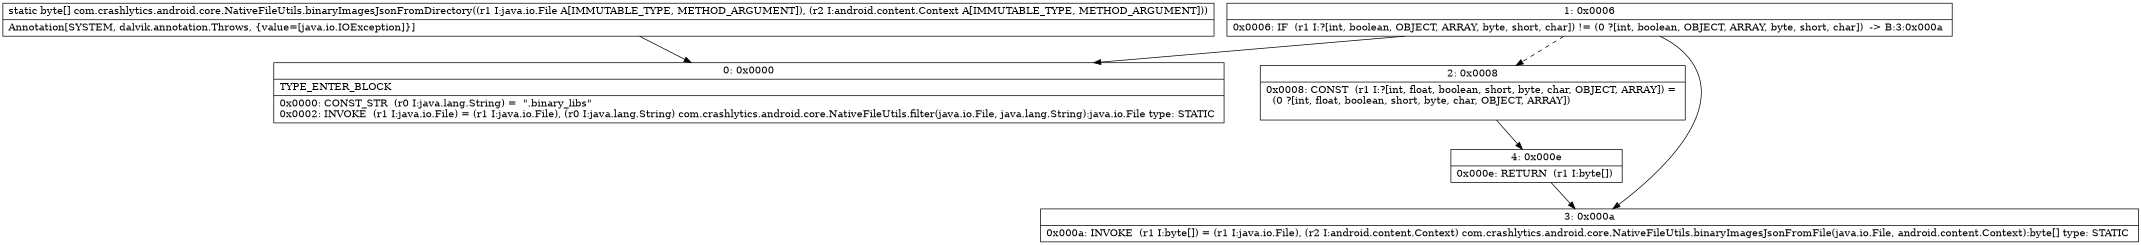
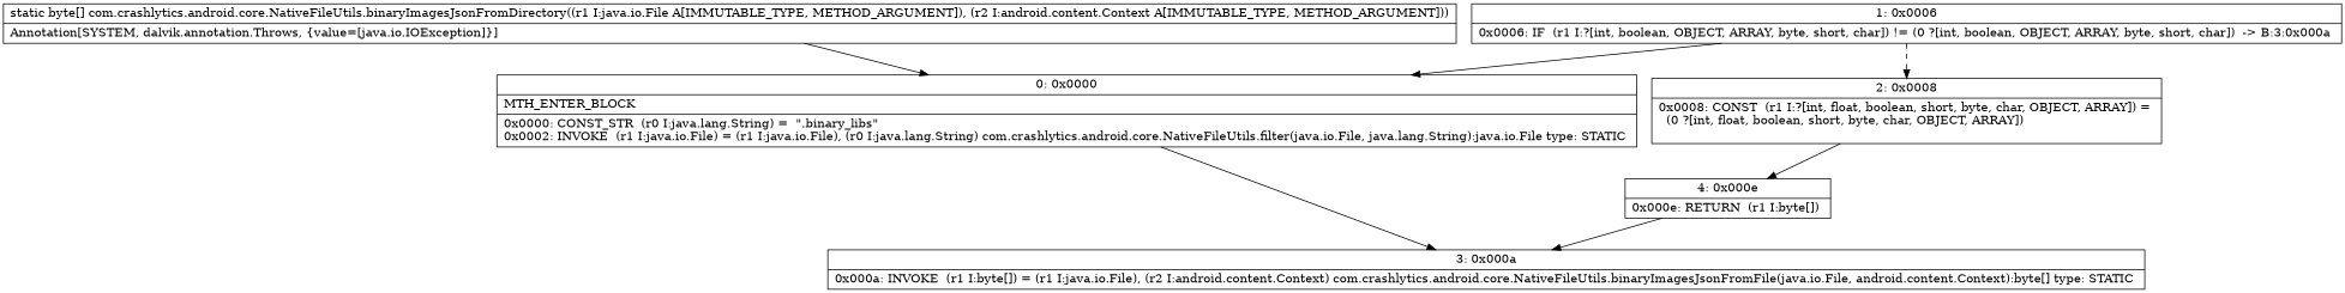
  digraph {
    node [shape=record]
-   n1 [label="{0\:\ 0x0000|TYPE_ENTER_BLOCK\l|0x0000: CONST_STR  (r0 I:java.lang.String) =  \".binary_libs\" \l0x0002: INVOKE  (r1 I:java.io.File) = (r1 I:java.io.File), (r0 I:java.lang.String) com.crashlytics.android.core.NativeFileUtils.filter(java.io.File, java.lang.String):java.io.File type: STATIC \l}"]
+   n1 [label="{0\:\ 0x0000|MTH_ENTER_BLOCK\l|0x0000: CONST_STR  (r0 I:java.lang.String) =  \".binary_libs\" \l0x0002: INVOKE  (r1 I:java.io.File) = (r1 I:java.io.File), (r0 I:java.lang.String) com.crashlytics.android.core.NativeFileUtils.filter(java.io.File, java.lang.String):java.io.File type: STATIC \l}"]
    n2 [label="{1\:\ 0x0006|0x0006: IF  (r1 I:?[int, boolean, OBJECT, ARRAY, byte, short, char]) != (0 ?[int, boolean, OBJECT, ARRAY, byte, short, char])  \-\> B:3:0x000a \l}"]
    n3 [label="{2\:\ 0x0008|0x0008: CONST  (r1 I:?[int, float, boolean, short, byte, char, OBJECT, ARRAY]) = \l  (0 ?[int, float, boolean, short, byte, char, OBJECT, ARRAY])\l \l}"]
    n4 [label="{3\:\ 0x000a|0x000a: INVOKE  (r1 I:byte[]) = (r1 I:java.io.File), (r2 I:android.content.Context) com.crashlytics.android.core.NativeFileUtils.binaryImagesJsonFromFile(java.io.File, android.content.Context):byte[] type: STATIC \l}"]
    n5 [label="{4\:\ 0x000e|0x000e: RETURN  (r1 I:byte[]) \l}"]
    n6 [label="{static byte[] com.crashlytics.android.core.NativeFileUtils.binaryImagesJsonFromDirectory((r1 I:java.io.File A[IMMUTABLE_TYPE, METHOD_ARGUMENT]), (r2 I:android.content.Context A[IMMUTABLE_TYPE, METHOD_ARGUMENT]))  | Annotation[SYSTEM, dalvik.annotation.Throws, \{value=[java.io.IOException]\}]\l}"]
    n2 -> n1
    n2 -> n3 [style=dashed]
-   n2 -> n4
+   n1 -> n4
    n3 -> n5
    n5 -> n4
    n6 -> n1
  }
